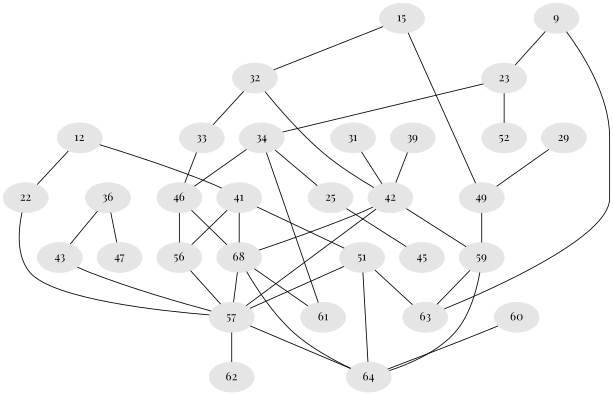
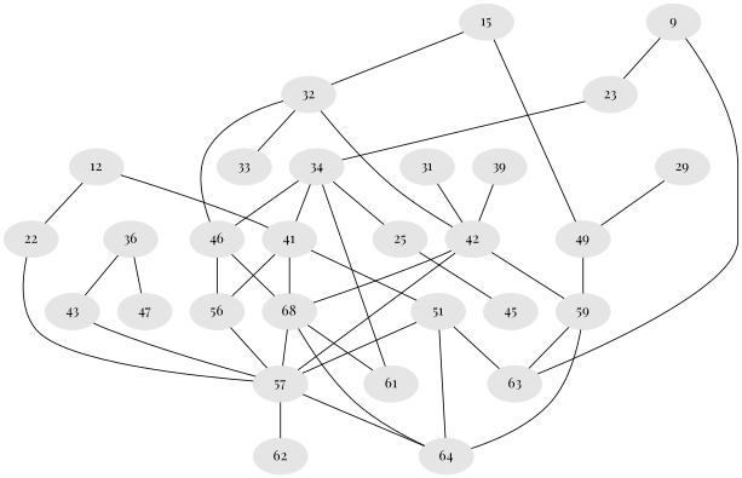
  graph {
    fontname="Playfair Display"
    node [color=gray90 fontname="Playfair Display" style=filled]
    edge [fontname="Playfair Display"]
    9
    23
    63 [super="+55"]
    34
-   52
    42 [super="+7+2"]
    57 [super="+50+17+53"]
    n8 [label=68 super="+19"]
    59 [super="+4"]
    12
    22
    41 [super="+10"]
    51 [super="+21+37"]
    56 [super="+35+38"]
    32 [super="+3"]
    33
    46 [super="+44"]
    15
    49
    64 [super="+40+58"]
    62
    25
    45
    61
    29
    31
    36
    47
    43
    39
-   60
    9 -- 23
    9 -- 63
    23 -- 34
-   23 -- 52
+   34 -- 41
    34 -- 46
    34 -- 25
    34 -- 61
    42 -- 57
    42 -- n8 [weight=2]
    42 -- 59
    57 -- 64
    57 -- 62
    n8 -- 57
    n8 -- 64
    n8 -- 61
    59 -- 63
    59 -- 64
    12 -- 22
    12 -- 41
    22 -- 57
    41 -- n8
    41 -- 51 [weight=3]
    41 -- 56
    51 -- 63
    51 -- 57 [weight=4]
    51 -- 64
    56 -- 57 [weight=2]
    32 -- 42
    32 -- 33
-   33 -- 46
+   32 -- 46
    46 -- n8
    46 -- 56
    15 -- 32
    15 -- 49
    49 -- 59 [weight=2]
    25 -- 45
    29 -- 49
    31 -- 42
    36 -- 47
    36 -- 43
    43 -- 57
    39 -- 42
-   60 -- 64
  }
